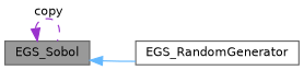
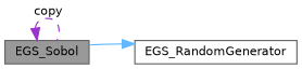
  digraph {
    rankdir=LR
    node [color=gray40 fontname=Helvetica fontsize=10 shape=box style=filled]
    edge [dir=back fontname=Helvetica fontsize=10 labelfontname=Helvetica labelfontsize=10]
    n1 [fillcolor=grey60 fontcolor=black height=0.2 label=EGS_Sobol width=0.4]
    n2 [fillcolor=white height=0.2 label=EGS_RandomGenerator width=0.4]
    n1 -> n1 [color=darkorchid3 label=" copy" style=dashed]
-   n1 -> n2 [color=steelblue1 style=solid]
+   n2 -> n1 [color=steelblue1 style=solid]
  }
